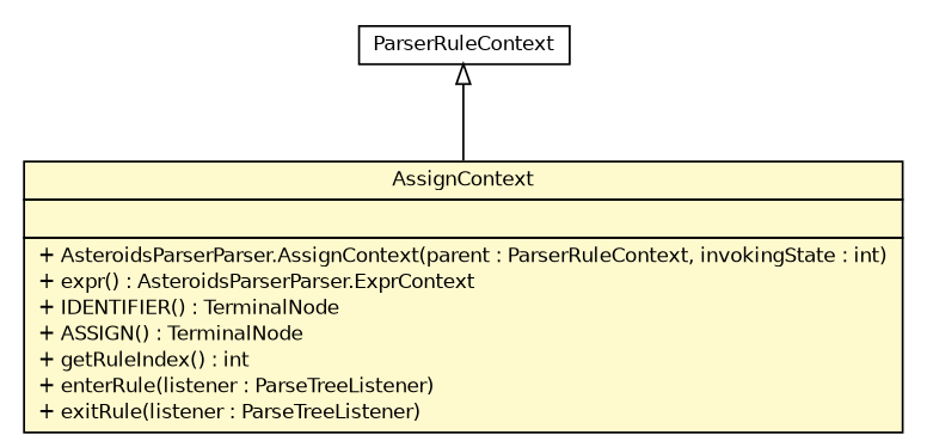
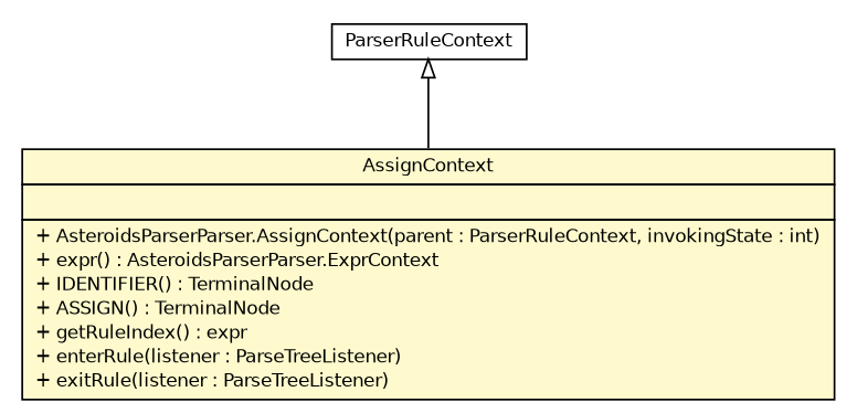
  digraph {
    nodesep=0.25
    ranksep=0.5
    node [fontcolor=black fontname=Helvetica fontsize=10.0 shape=plaintext]
-   n1 [label=<<table title="model.programs.parsing.AsteroidsParserParser.AssignContext" border="0" cellborder="1" cellspacing="0" cellpadding="2" port="p" bgcolor="lemonChiffon" href="./AsteroidsParserParser.AssignContext.html"> 		<tr><td><table border="0" cellspacing="0" cellpadding="1"> <tr><td align="center" balign="center"> AssignContext </td></tr> 		</table></td></tr> 		<tr><td><table border="0" cellspacing="0" cellpadding="1"> <tr><td align="left" balign="left">  </td></tr> 		</table></td></tr> 		<tr><td><table border="0" cellspacing="0" cellpadding="1"> <tr><td align="left" balign="left"> + AsteroidsParserParser.AssignContext(parent : ParserRuleContext, invokingState : int) </td></tr> <tr><td align="left" balign="left"> + expr() : AsteroidsParserParser.ExprContext </td></tr> <tr><td align="left" balign="left"> + IDENTIFIER() : TerminalNode </td></tr> <tr><td align="left" balign="left"> + ASSIGN() : TerminalNode </td></tr> <tr><td align="left" balign="left"> + getRuleIndex() : int </td></tr> <tr><td align="left" balign="left"> + enterRule(listener : ParseTreeListener) </td></tr> <tr><td align="left" balign="left"> + exitRule(listener : ParseTreeListener) </td></tr> 		</table></td></tr> 		</table>>]
+   n1 [label=<<table title="model.programs.parsing.AsteroidsParserParser.AssignContext" border="0" cellborder="1" cellspacing="0" cellpadding="2" port="p" bgcolor="lemonChiffon" href="./AsteroidsParserParser.AssignContext.html"> 		<tr><td><table border="0" cellspacing="0" cellpadding="1"> <tr><td align="center" balign="center"> AssignContext </td></tr> 		</table></td></tr> 		<tr><td><table border="0" cellspacing="0" cellpadding="1"> <tr><td align="left" balign="left">  </td></tr> 		</table></td></tr> 		<tr><td><table border="0" cellspacing="0" cellpadding="1"> <tr><td align="left" balign="left"> + AsteroidsParserParser.AssignContext(parent : ParserRuleContext, invokingState : int) </td></tr> <tr><td align="left" balign="left"> + expr() : AsteroidsParserParser.ExprContext </td></tr> <tr><td align="left" balign="left"> + IDENTIFIER() : TerminalNode </td></tr> <tr><td align="left" balign="left"> + ASSIGN() : TerminalNode </td></tr> <tr><td align="left" balign="left"> + getRuleIndex() : expr </td></tr> <tr><td align="left" balign="left"> + enterRule(listener : ParseTreeListener) </td></tr> <tr><td align="left" balign="left"> + exitRule(listener : ParseTreeListener) </td></tr> 		</table></td></tr> 		</table>>]
    n2 [label=<<table title="ParserRuleContext" border="0" cellborder="1" cellspacing="0" cellpadding="2" port="p" href="http://java.sun.com/j2se/1.4.2/docs/api//ParserRuleContext.html"> 		<tr><td><table border="0" cellspacing="0" cellpadding="1"> <tr><td align="center" balign="center"> ParserRuleContext </td></tr> 		</table></td></tr> 		</table>>]
    n2 -> n1 [arrowtail=empty dir=back fontname=Helvetica fontsize=10 headport=p labelfontname=Helvetica labelfontsize=10 tailport=p]
  }
